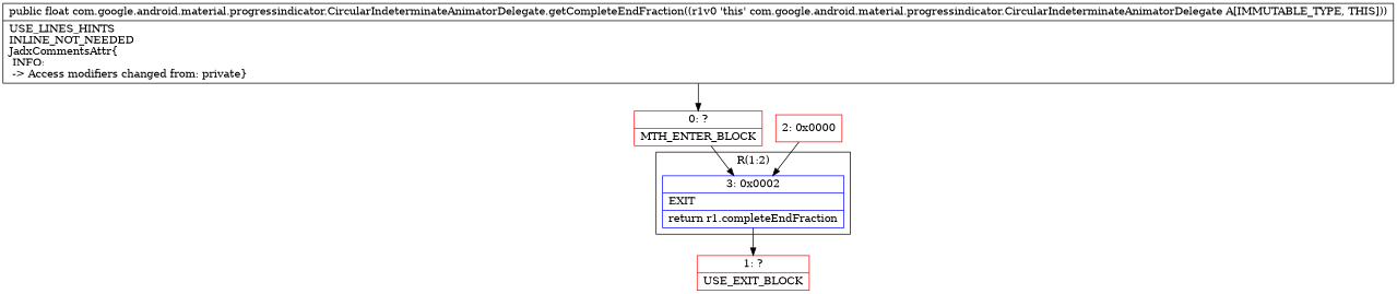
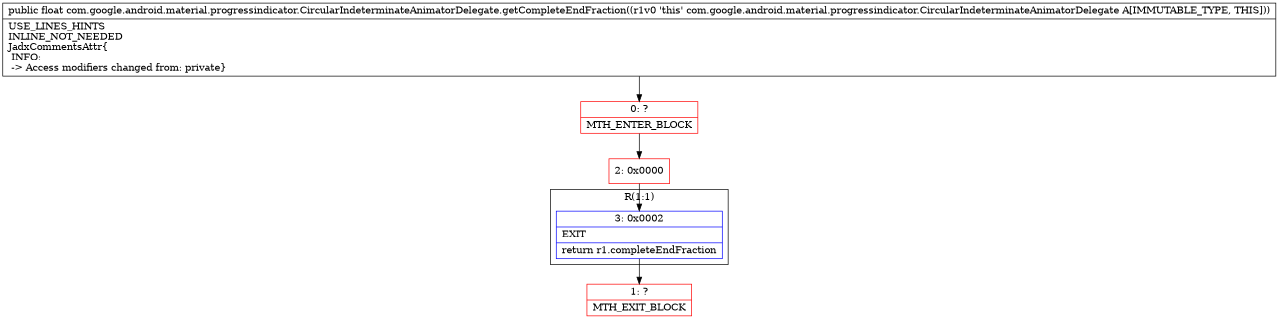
  digraph {
    node [color=red shape=record]
    n1 [color=blue label="{3\:\ 0x0002|EXIT\l|return r1.completeEndFraction\l}"]
-   n2 [label="{1\:\ ?|USE_EXIT_BLOCK\l}"]
+   n2 [label="{1\:\ ?|MTH_EXIT_BLOCK\l}"]
    n3 [label="{0\:\ ?|MTH_ENTER_BLOCK\l}"]
    n4 [label="{2\:\ 0x0000}"]
    n5 [label="{public float com.google.android.material.progressindicator.CircularIndeterminateAnimatorDelegate.getCompleteEndFraction((r1v0 'this' com.google.android.material.progressindicator.CircularIndeterminateAnimatorDelegate A[IMMUTABLE_TYPE, THIS]))  | USE_LINES_HINTS\lINLINE_NOT_NEEDED\lJadxCommentsAttr\{\l INFO: \l \-\> Access modifiers changed from: private\}\l}" color=""]
    subgraph cluster_1 {
-     label="R(1:2)"
+     label="R(1:1)"
      n1
    }
    n1 -> n2
-   n3 -> n1
+   n3 -> n4
    n4 -> n1
    n5 -> n3
  }
